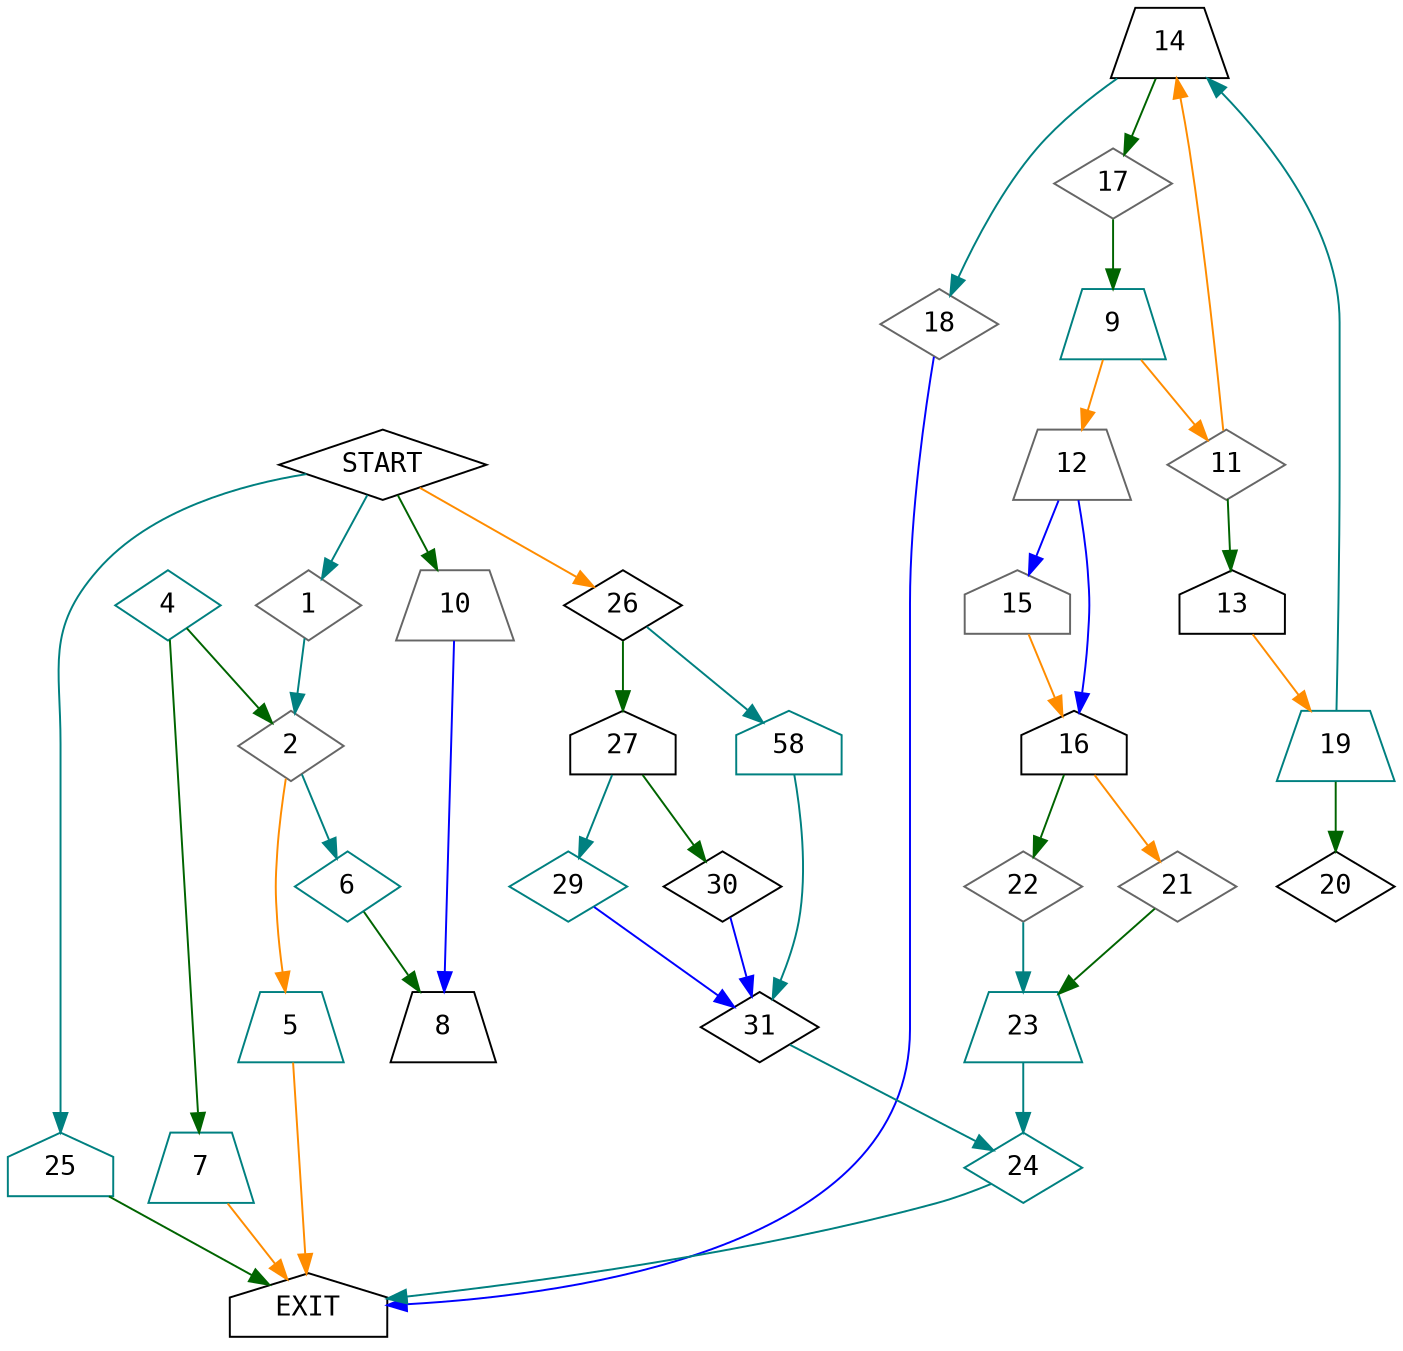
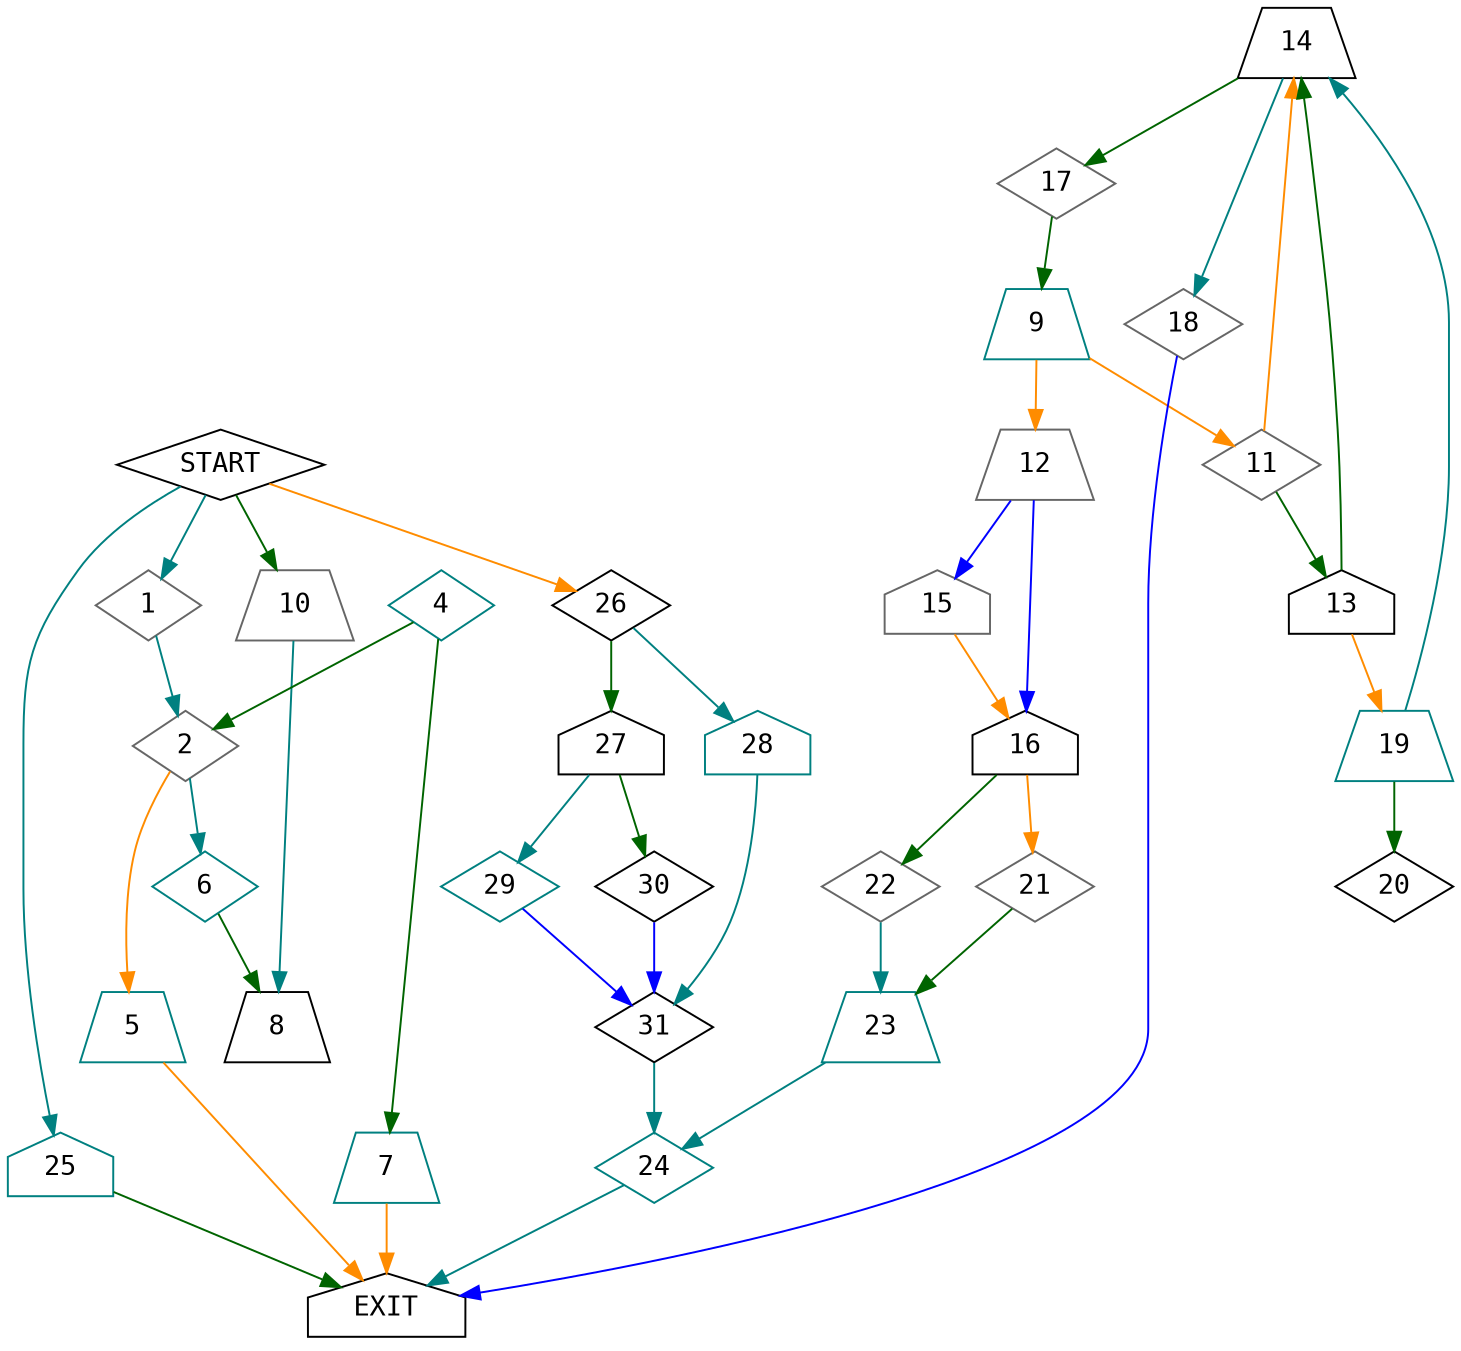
  digraph {
    fontname="DejaVu Sans Mono"
    node [color=black fontname="DejaVu Sans Mono" shape=diamond]
    edge [color=darkgreen fontname="DejaVu Sans Mono"]
    n1 [label=START]
    1 [color=gray40]
    10 [color=gray40 shape=trapezium]
    25 [color=teal shape=house]
    26
    2 [color=gray40]
    8 [shape=trapezium]
    n8 [label=EXIT shape=house]
    27 [shape=house]
-   28 [color=teal shape=house label=58]
+   28 [color=teal shape=house]
    5 [color=teal shape=trapezium]
    6 [color=teal]
    4 [color=teal]
    7 [color=teal shape=trapezium]
    9 [color=teal shape=trapezium]
    11 [color=gray40]
    12 [color=gray40 shape=trapezium]
    13 [shape=house]
    14 [shape=trapezium]
    15 [color=gray40 shape=house]
    16 [shape=house]
    19 [color=teal shape=trapezium]
    17 [color=gray40]
    18 [color=gray40]
    21 [color=gray40]
    22 [color=gray40]
    20
    23 [color=teal shape=trapezium]
    24 [color=teal]
    29 [color=teal]
    30
    31
    n1 -> 1 [color=teal]
    n1 -> 10
    n1 -> 25 [color=teal]
    n1 -> 26 [color=darkorange]
    1 -> 2 [color=teal]
-   10 -> 8 [color=blue]
+   10 -> 8 [color=teal]
    25 -> n8
    26 -> 27
    26 -> 28 [color=teal]
    2 -> 5 [color=darkorange]
    2 -> 6 [color=teal]
    27 -> 29 [color=teal]
    27 -> 30
    28 -> 31 [color=teal]
    5 -> n8 [color=darkorange]
    6 -> 8
    4 -> 2
    4 -> 7
    7 -> n8 [color=darkorange]
    9 -> 11 [color=darkorange]
    9 -> 12 [color=darkorange]
    11 -> 13
    11 -> 14 [color=darkorange]
    12 -> 15 [color=blue]
    12 -> 16 [color=blue]
+   13 -> 14
    13 -> 19 [color=darkorange]
    14 -> 17
    14 -> 18 [color=teal]
    15 -> 16 [color=darkorange]
    16 -> 21 [color=darkorange]
    16 -> 22
    19 -> 14 [color=teal]
    19 -> 20
    17 -> 9
    18 -> n8 [color=blue]
    21 -> 23
    22 -> 23 [color=teal]
    23 -> 24 [color=teal]
    24 -> n8 [color=teal]
    29 -> 31 [color=blue]
    30 -> 31 [color=blue]
    31 -> 24 [color=teal]
  }
